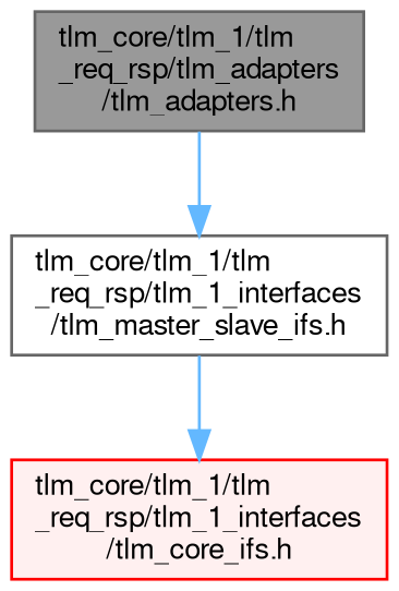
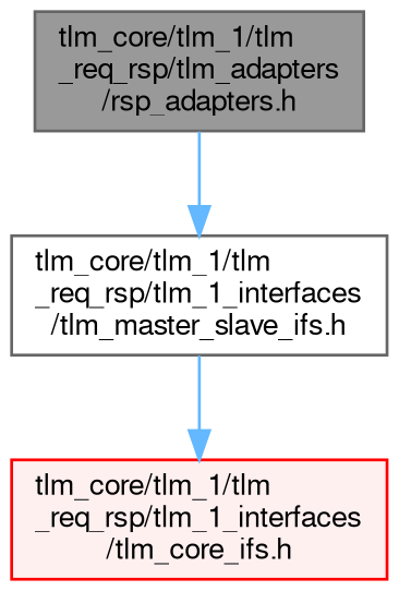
  digraph {
    node [fontname=FreeSans fontsize=10 shape=box style=filled]
    edge [color=steelblue1 fontname=FreeSans fontsize=10 labelfontname=FreeSans labelfontsize=10 style=solid]
-   n1 [color=gray40 fillcolor=grey60 fontcolor=black height=0.2 label="tlm_core/tlm_1/tlm\l_req_rsp/tlm_adapters\l/tlm_adapters.h" width=0.4]
+   n1 [color=gray40 fillcolor=grey60 fontcolor=black height=0.2 label="tlm_core/tlm_1/tlm\l_req_rsp/tlm_adapters\l/rsp_adapters.h" width=0.4]
    n2 [color=grey40 fillcolor=white height=0.2 label="tlm_core/tlm_1/tlm\l_req_rsp/tlm_1_interfaces\l/tlm_master_slave_ifs.h" width=0.4]
    n3 [color=red fillcolor="#FFF0F0" height=0.2 label="tlm_core/tlm_1/tlm\l_req_rsp/tlm_1_interfaces\l/tlm_core_ifs.h" width=0.4]
    n1 -> n2
    n2 -> n3
  }
